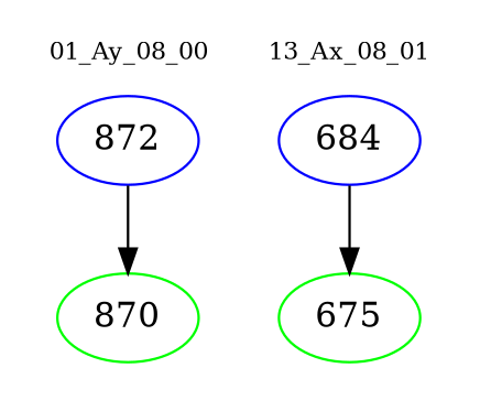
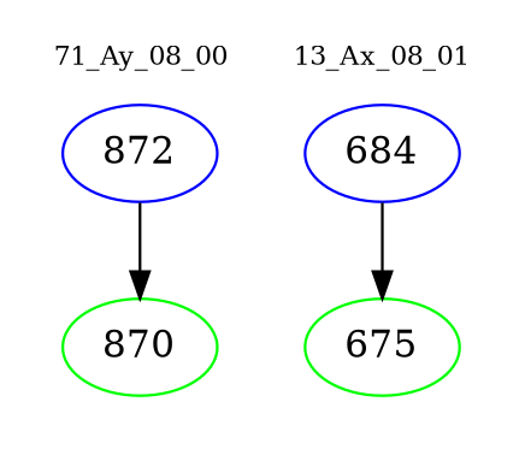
  digraph {
    node [color=blue]
    edge [color=black]
    n1 [label=872]
    n2 [color=green label=870]
    n3 [label=684]
    n4 [color=green label=675]
    subgraph cluster_1 {
      color=white
      fontsize=10
-     label="01_Ay_08_00"
+     label="71_Ay_08_00"
      n1
      n2
    }
    subgraph cluster_2 {
      color=white
      fontsize=10
      label="13_Ax_08_01"
      n3
      n4
    }
    n1 -> n2
    n3 -> n4
  }
